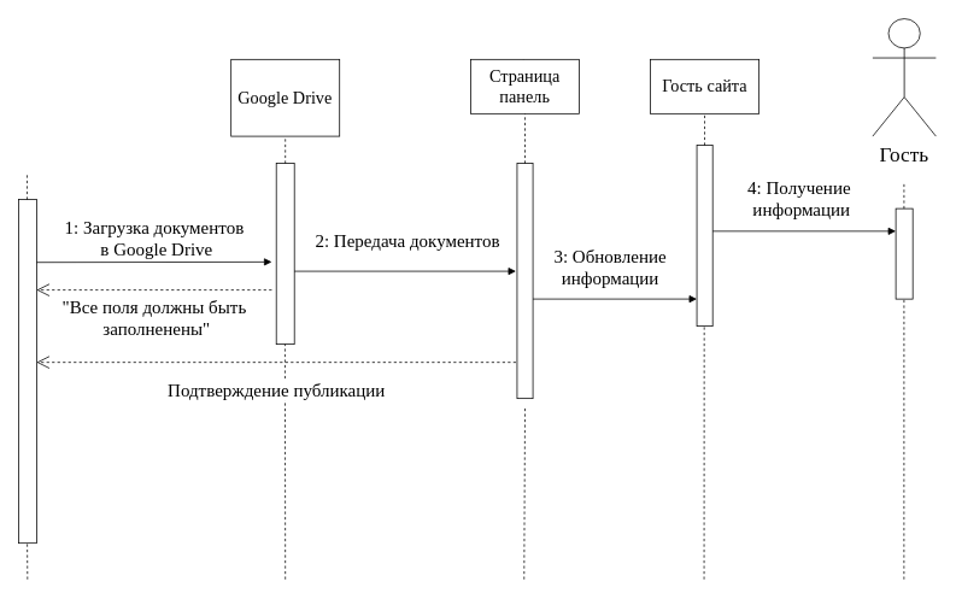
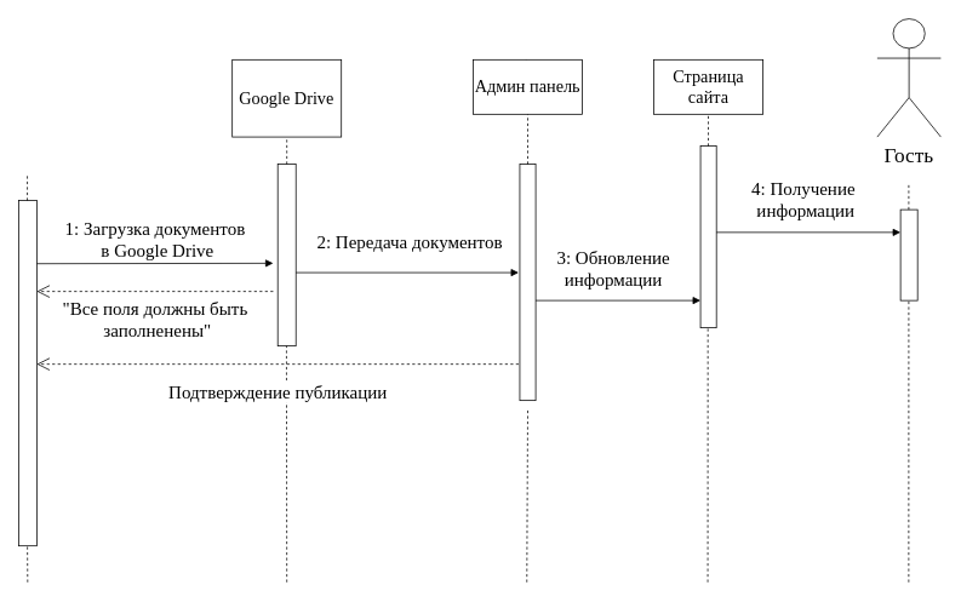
  <mxCell id="0" />
  <mxCell id="1" parent="0" />
  <mxCell id="2" value="&lt;font style=&quot;font-size: 19px;&quot; face=&quot;Times New Roman&quot;&gt;Google Drive&lt;/font&gt;" style="rounded=0;whiteSpace=wrap;html=1;" parent="1" vertex="1"><mxGeometry x="255" y="65" width="120" height="85" as="geometry" /></mxCell>
  <mxCell id="3" value="" style="html=1;points=[[0,0,0,0,5],[0,1,0,0,-5],[1,0,0,0,5],[1,1,0,0,-5]];perimeter=orthogonalPerimeter;outlineConnect=0;targetShapes=umlLifeline;portConstraint=eastwest;newEdgeStyle={&quot;curved&quot;:0,&quot;rounded&quot;:0};" parent="1" vertex="1"><mxGeometry x="305" y="180" width="20" height="200" as="geometry" /></mxCell>
  <mxCell id="4" value="" style="endArrow=none;dashed=1;html=1;rounded=0;entryX=0.5;entryY=1;entryDx=0;entryDy=0;" parent="1" target="2" edge="1"><mxGeometry width="50" height="50" relative="1" as="geometry"><mxPoint x="315" y="180" as="sourcePoint" /><mxPoint x="314.5" y="190" as="targetPoint" /></mxGeometry></mxCell>
  <mxCell id="5" value="" style="endArrow=none;dashed=1;html=1;rounded=0;" parent="1" edge="1"><mxGeometry width="50" height="50" relative="1" as="geometry"><mxPoint x="315" y="640" as="sourcePoint" /><mxPoint x="314.63" y="380" as="targetPoint" /></mxGeometry></mxCell>
  <mxCell id="6" value="" style="endArrow=none;dashed=1;html=1;rounded=0;" parent="1" source="22" edge="1"><mxGeometry width="50" height="50" relative="1" as="geometry"><mxPoint x="579.71" y="120" as="sourcePoint" /><mxPoint x="579.71" y="90" as="targetPoint" /></mxGeometry></mxCell>
  <mxCell id="7" value="" style="html=1;points=[[0,0,0,0,5],[0,1,0,0,-5],[1,0,0,0,5],[1,1,0,0,-5]];perimeter=orthogonalPerimeter;outlineConnect=0;targetShapes=umlLifeline;portConstraint=eastwest;newEdgeStyle={&quot;curved&quot;:0,&quot;rounded&quot;:0};" parent="1" vertex="1"><mxGeometry x="571.25" y="180" width="17.5" height="260" as="geometry" /></mxCell>
  <mxCell id="8" value="&lt;font face=&quot;Times New Roman&quot; style=&quot;font-size: 20px;&quot;&gt;2: Передача документов&lt;/font&gt;" style="html=1;verticalAlign=bottom;endArrow=block;curved=0;rounded=0;" parent="1" edge="1"><mxGeometry x="0.02" y="19" width="80" relative="1" as="geometry"><mxPoint x="325" y="299.29" as="sourcePoint" /><mxPoint x="570" y="299.29" as="targetPoint" /><mxPoint as="offset" /></mxGeometry></mxCell>
- <mxCell id="9" value="&lt;font face=&quot;Times New Roman&quot;&gt;&lt;span style=&quot;font-size: 19px;&quot;&gt;Гость сайта&lt;/span&gt;&lt;/font&gt;" style="rounded=0;whiteSpace=wrap;html=1;" parent="1" vertex="1"><mxGeometry x="718.75" y="65" width="120" height="60" as="geometry" /></mxCell>
+ <mxCell id="9" value="&lt;font face=&quot;Times New Roman&quot;&gt;&lt;span style=&quot;font-size: 19px;&quot;&gt;Страница сайта&lt;/span&gt;&lt;/font&gt;" style="rounded=0;whiteSpace=wrap;html=1;" parent="1" vertex="1"><mxGeometry x="718.75" y="65" width="120" height="60" as="geometry" /></mxCell>
  <mxCell id="10" value="" style="html=1;points=[[0,0,0,0,5],[0,1,0,0,-5],[1,0,0,0,5],[1,1,0,0,-5]];perimeter=orthogonalPerimeter;outlineConnect=0;targetShapes=umlLifeline;portConstraint=eastwest;newEdgeStyle={&quot;curved&quot;:0,&quot;rounded&quot;:0};" parent="1" vertex="1"><mxGeometry x="770" y="160" width="17.5" height="200" as="geometry" /></mxCell>
  <mxCell id="11" value="&lt;font face=&quot;Times New Roman&quot; style=&quot;font-size: 20px;&quot;&gt;3: Обновление&lt;br&gt;информации&lt;/font&gt;" style="html=1;verticalAlign=bottom;endArrow=block;curved=0;rounded=0;" parent="1" edge="1"><mxGeometry x="-0.059" y="9" width="80" relative="1" as="geometry"><mxPoint x="588.75" y="330" as="sourcePoint" /><mxPoint x="770" y="330" as="targetPoint" /><mxPoint as="offset" /></mxGeometry></mxCell>
  <mxCell id="12" value="" style="html=1;points=[[0,0,0,0,5],[0,1,0,0,-5],[1,0,0,0,5],[1,1,0,0,-5]];perimeter=orthogonalPerimeter;outlineConnect=0;targetShapes=umlLifeline;portConstraint=eastwest;newEdgeStyle={&quot;curved&quot;:0,&quot;rounded&quot;:0};" parent="1" vertex="1"><mxGeometry x="990" y="230" width="18.75" height="100" as="geometry" /></mxCell>
  <mxCell id="13" value="" style="endArrow=none;dashed=1;html=1;rounded=0;" parent="1" edge="1"><mxGeometry width="50" height="50" relative="1" as="geometry"><mxPoint x="999" y="640" as="sourcePoint" /><mxPoint x="999.05" y="330" as="targetPoint" /></mxGeometry></mxCell>
  <mxCell id="14" value="" style="endArrow=none;dashed=1;html=1;rounded=0;" parent="1" edge="1"><mxGeometry width="50" height="50" relative="1" as="geometry"><mxPoint x="579" y="640" as="sourcePoint" /><mxPoint x="580" y="450" as="targetPoint" /></mxGeometry></mxCell>
  <mxCell id="15" value="" style="endArrow=none;dashed=1;html=1;rounded=0;" parent="1" edge="1"><mxGeometry width="50" height="50" relative="1" as="geometry"><mxPoint x="778" y="640" as="sourcePoint" /><mxPoint x="778.16" y="360" as="targetPoint" /></mxGeometry></mxCell>
  <mxCell id="16" value="" style="html=1;points=[[0,0,0,0,5],[0,1,0,0,-5],[1,0,0,0,5],[1,1,0,0,-5]];perimeter=orthogonalPerimeter;outlineConnect=0;targetShapes=umlLifeline;portConstraint=eastwest;newEdgeStyle={&quot;curved&quot;:0,&quot;rounded&quot;:0};" parent="1" vertex="1"><mxGeometry x="20" y="220" width="20" height="380" as="geometry" /></mxCell>
  <mxCell id="17" value="" style="endArrow=none;dashed=1;html=1;rounded=0;" parent="1" edge="1"><mxGeometry width="50" height="50" relative="1" as="geometry"><mxPoint x="29.57" y="220" as="sourcePoint" /><mxPoint x="29.57" y="190" as="targetPoint" /></mxGeometry></mxCell>
  <mxCell id="18" value="" style="endArrow=none;dashed=1;html=1;rounded=0;" parent="1" edge="1"><mxGeometry width="50" height="50" relative="1" as="geometry"><mxPoint x="29.92" y="640" as="sourcePoint" /><mxPoint x="29.63" y="600" as="targetPoint" /></mxGeometry></mxCell>
  <mxCell id="19" value="&lt;font face=&quot;Times New Roman&quot; style=&quot;font-size: 20px;&quot;&gt;1: Загрузка документов&lt;br&gt;&amp;nbsp;в Google Drive&lt;/font&gt;" style="html=1;verticalAlign=bottom;endArrow=block;curved=0;rounded=0;" parent="1" edge="1"><mxGeometry width="80" relative="1" as="geometry"><mxPoint x="40" y="289.47" as="sourcePoint" /><mxPoint x="300" y="289" as="targetPoint" /><mxPoint as="offset" /></mxGeometry></mxCell>
  <mxCell id="20" value="&lt;font face=&quot;Times New Roman&quot; style=&quot;font-size: 20px;&quot;&gt;&quot;Все поля должны быть&lt;br&gt;&amp;nbsp;заполненены&quot;&lt;/font&gt;" style="endArrow=open;endSize=12;dashed=1;html=1;rounded=0;" parent="1" edge="1"><mxGeometry y="30" width="160" relative="1" as="geometry"><mxPoint x="300" y="320" as="sourcePoint" /><mxPoint x="40" y="320" as="targetPoint" /><mxPoint as="offset" /></mxGeometry></mxCell>
  <mxCell id="21" value="" style="endArrow=none;dashed=1;html=1;rounded=0;" parent="1" source="7" target="22" edge="1"><mxGeometry width="50" height="50" relative="1" as="geometry"><mxPoint x="580" y="180" as="sourcePoint" /><mxPoint x="579.71" y="90" as="targetPoint" /></mxGeometry></mxCell>
- <mxCell id="22" value="&lt;font style=&quot;font-size: 19px;&quot; face=&quot;Times New Roman&quot;&gt;Страница панель&lt;/font&gt;" style="rounded=0;whiteSpace=wrap;html=1;" parent="1" vertex="1"><mxGeometry x="520" y="65" width="120" height="60" as="geometry" /></mxCell>
+ <mxCell id="22" value="&lt;font style=&quot;font-size: 19px;&quot; face=&quot;Times New Roman&quot;&gt;Админ панель&lt;/font&gt;" style="rounded=0;whiteSpace=wrap;html=1;" parent="1" vertex="1"><mxGeometry x="520" y="65" width="120" height="60" as="geometry" /></mxCell>
  <mxCell id="23" value="&lt;font face=&quot;Times New Roman&quot; style=&quot;font-size: 20px;&quot;&gt;4: Получение&lt;br&gt;&amp;nbsp;информации&lt;/font&gt;" style="html=1;verticalAlign=bottom;endArrow=block;curved=0;rounded=0;entryX=0;entryY=0.25;entryDx=0;entryDy=0;entryPerimeter=0;" parent="1" source="10" target="12" edge="1"><mxGeometry x="-0.059" y="9" width="80" relative="1" as="geometry"><mxPoint x="787.5" y="320" as="sourcePoint" /><mxPoint x="940" y="320" as="targetPoint" /><mxPoint as="offset" /></mxGeometry></mxCell>
  <mxCell id="24" value="" style="endArrow=none;dashed=1;html=1;rounded=0;" parent="1" source="10" edge="1"><mxGeometry width="50" height="50" relative="1" as="geometry"><mxPoint x="778.61" y="155" as="sourcePoint" /><mxPoint x="778.61" y="125" as="targetPoint" /></mxGeometry></mxCell>
  <mxCell id="25" value="&lt;font face=&quot;Times New Roman&quot;&gt;&lt;span style=&quot;font-size: 23px;&quot;&gt;Гость&lt;/span&gt;&lt;/font&gt;" style="shape=umlActor;verticalLabelPosition=bottom;verticalAlign=top;html=1;outlineConnect=0;" parent="1" vertex="1"><mxGeometry x="964.37" y="20" width="70" height="130" as="geometry" /></mxCell>
  <mxCell id="26" value="&lt;font face=&quot;Times New Roman&quot;&gt;&lt;span style=&quot;font-size: 20px;&quot;&gt;Подтверждение публикации&lt;/span&gt;&lt;/font&gt;" style="endArrow=open;endSize=12;dashed=1;html=1;rounded=0;" parent="1" target="16" edge="1"><mxGeometry y="30" width="160" relative="1" as="geometry"><mxPoint x="570" y="400" as="sourcePoint" /><mxPoint x="325" y="400" as="targetPoint" /><mxPoint as="offset" /></mxGeometry></mxCell>
  <mxCell id="27" value="" style="endArrow=none;dashed=1;html=1;rounded=0;" parent="1" edge="1"><mxGeometry width="50" height="50" relative="1" as="geometry"><mxPoint x="999.04" y="230" as="sourcePoint" /><mxPoint x="999.04" y="200" as="targetPoint" /></mxGeometry></mxCell>
